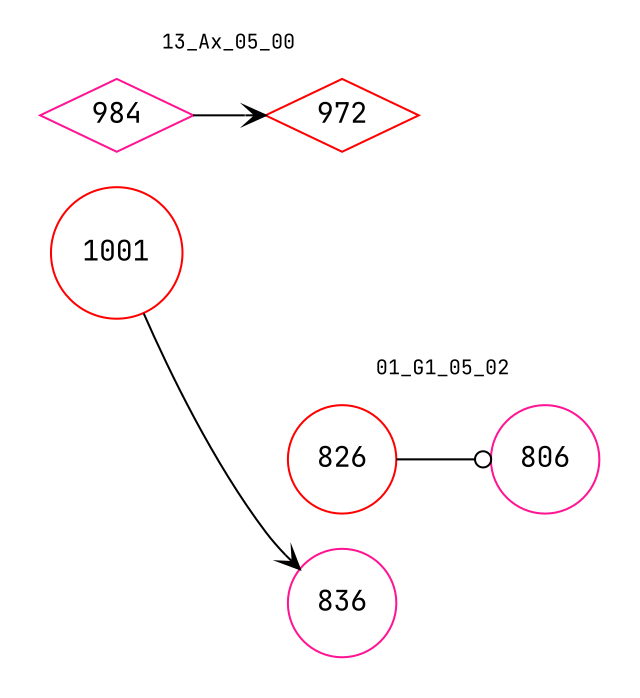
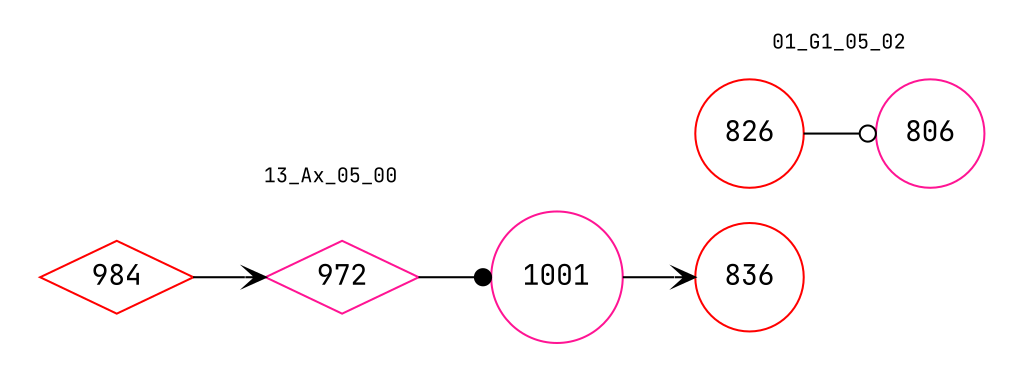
  digraph {
    fontname="JetBrains Mono"
    rankdir=LR
    node [color=deeppink fontname="JetBrains Mono" shape=circle]
    edge [arrowhead=vee color=black fontname="JetBrains Mono"]
-   n1 [label=984 shape=diamond]
-   n2 [color=red label=972 shape=diamond]
-   n3 [color=red label=1001]
+   n1 [color=red label=984 shape=diamond]
+   n2 [label=972 shape=diamond]
+   n3 [label=1001]
    n4 [color=red label=826]
    n5 [label=806]
-   n6 [label=836]
+   n6 [color=red label=836]
    subgraph cluster_1 {
      color=white
      fontsize=10
      label="13_Ax_05_00"
      n1
      n2
      n3
    }
    subgraph cluster_2 {
      color=white
      fontsize=10
      label="01_G1_05_02"
      n4
      n5
      n6
    }
    n1 -> n2
+   n2 -> n3 [arrowhead=dot]
    n3 -> n6
    n4 -> n5 [arrowhead=odot]
  }
